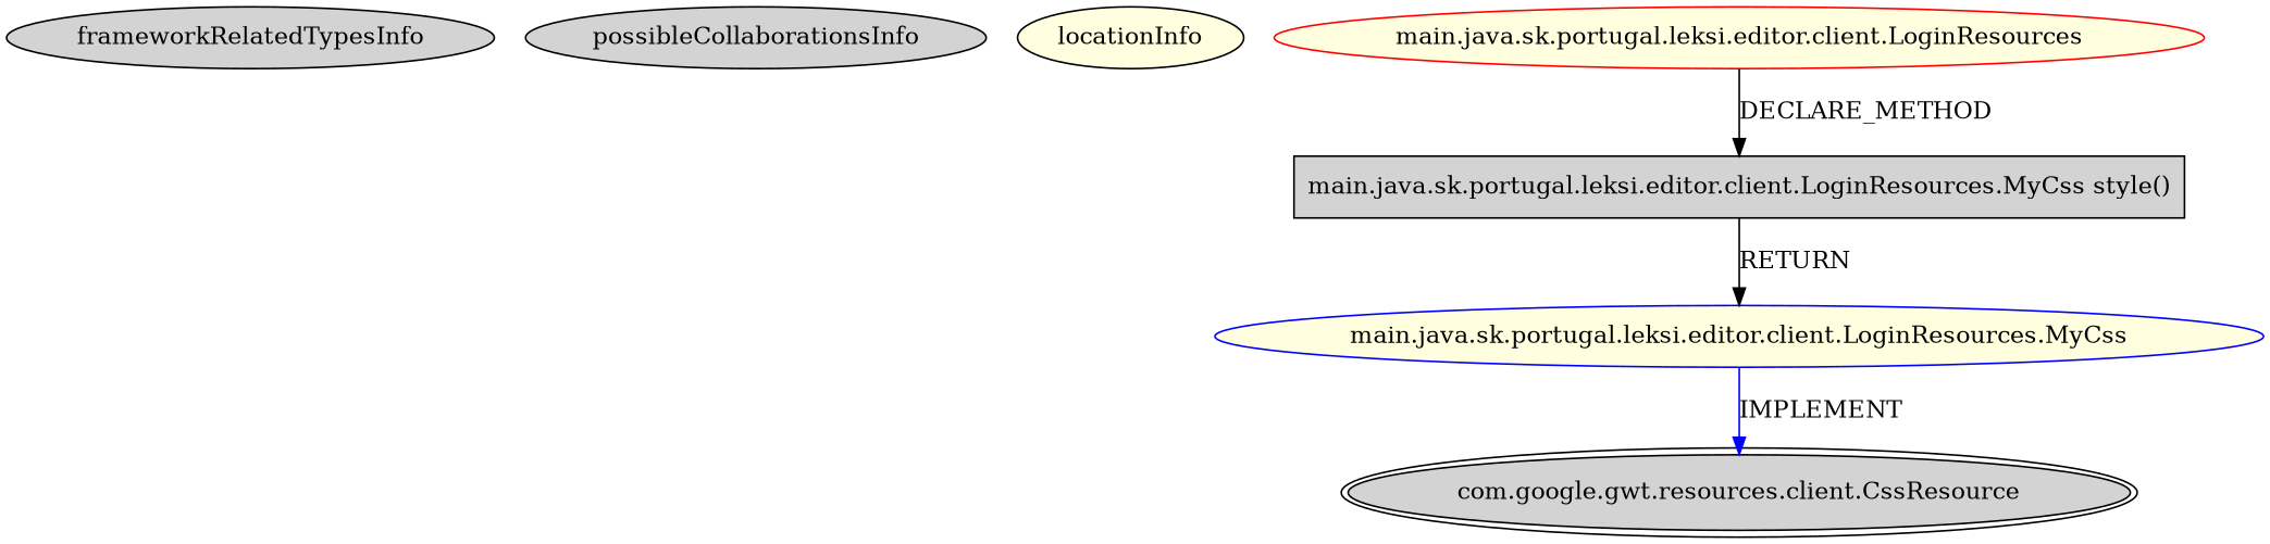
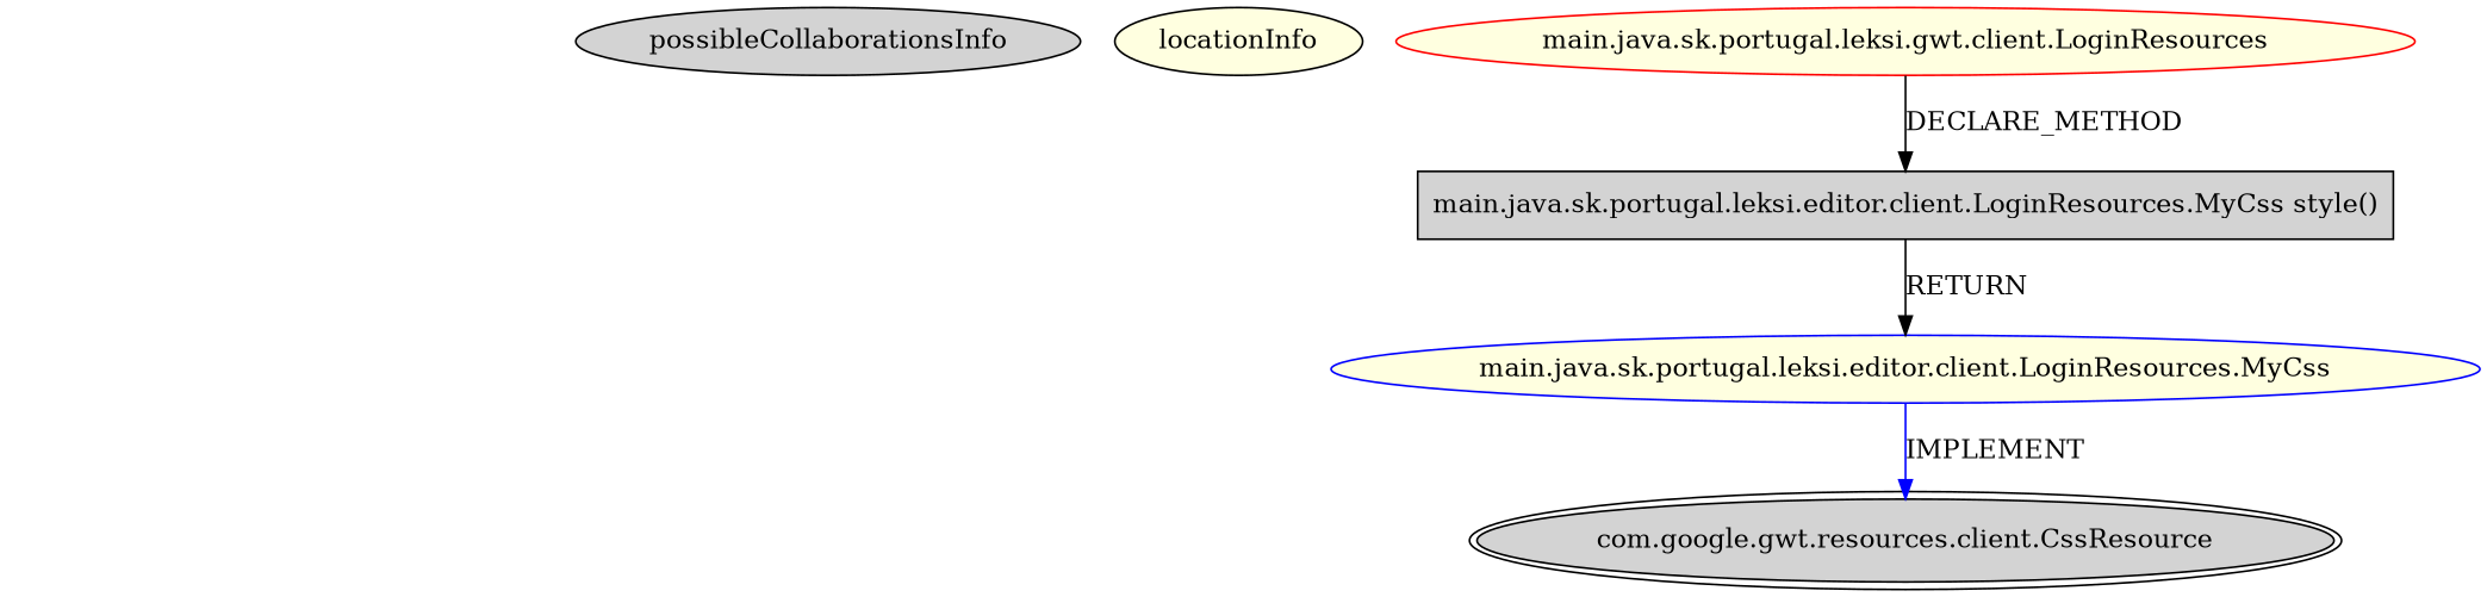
  digraph {
    node [fillcolor=lightgrey style=filled]
-   frameworkRelatedTypesInfo [0="com.google.gwt.resources.client.ClientBundle"]
    possibleCollaborationsInfo [0="819~CLIENT_METHOD_DECLARATION-RETURN_TYPE-~com.google.gwt.resources.client.ClientBundle ~com.google.gwt.resources.client.CssResource ~false~false"]
    locationInfo [contextSignature=LoginResources filePath="/bebenko-leksi/leksi-master/gwted/src/main/java/sk/portugal/leksi/editor/client/LoginResources.java" fillcolor=lightyellow graphId=819 projectName="bebenko-leksi"]
-   n4 [color=red fillcolor=lightyellow isFrameworkType=false label="main.java.sk.portugal.leksi.editor.client.LoginResources" vertexType=ROOT_CLIENT_CLASS_DECLARATION]
+   n4 [color=red fillcolor=lightyellow isFrameworkType=false label="main.java.sk.portugal.leksi.gwt.client.LoginResources" vertexType=ROOT_CLIENT_CLASS_DECLARATION]
    n5 [isFrameworkType=false label="main.java.sk.portugal.leksi.editor.client.LoginResources.MyCss style()" shape=box vertexType=CLIENT_METHOD_DECLARATION]
    n6 [color=blue fillcolor=lightyellow isFrameworkType=false label="main.java.sk.portugal.leksi.editor.client.LoginResources.MyCss" vertexType=REFERENCE_CLIENT_CLASS_DECLARATION]
    n7 [isFrameworkType=true label="com.google.gwt.resources.client.CssResource" peripheries=2 vertexType=FRAMEWORK_INTERFACE_TYPE]
    n4 -> n5 [label=DECLARE_METHOD]
    n5 -> n6 [label=RETURN]
    n6 -> n7 [color=blue label=IMPLEMENT]
  }
